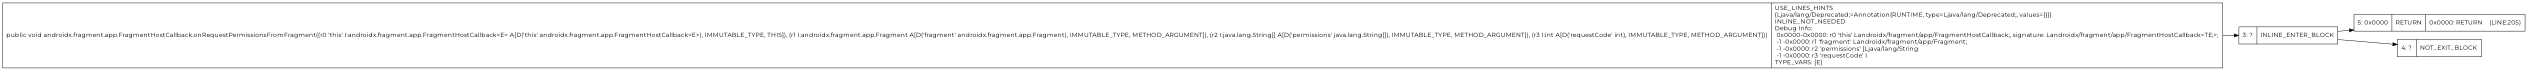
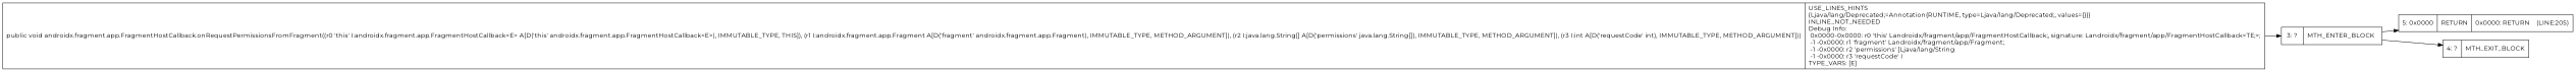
  digraph {
    fontname=Montserrat
    rankdir=LR
    node [fontname=Montserrat shape=record]
    edge [fontname=Montserrat]
-   n1 [label="{3\:\ ?|INLINE_ENTER_BLOCK\l}"]
+   n1 [label="{3\:\ ?|MTH_ENTER_BLOCK\l}"]
    n2 [label="{5\:\ 0x0000|RETURN\l|0x0000: RETURN    (LINE:205)\l}"]
-   n3 [label="{4\:\ ?|NOT_EXIT_BLOCK\l}"]
+   n3 [label="{4\:\ ?|MTH_EXIT_BLOCK\l}"]
    n4 [label="{public void androidx.fragment.app.FragmentHostCallback.onRequestPermissionsFromFragment((r0 'this' I:androidx.fragment.app.FragmentHostCallback\<E\> A[D('this' androidx.fragment.app.FragmentHostCallback\<E\>), IMMUTABLE_TYPE, THIS]), (r1 I:androidx.fragment.app.Fragment A[D('fragment' androidx.fragment.app.Fragment), IMMUTABLE_TYPE, METHOD_ARGUMENT]), (r2 I:java.lang.String[] A[D('permissions' java.lang.String[]), IMMUTABLE_TYPE, METHOD_ARGUMENT]), (r3 I:int A[D('requestCode' int), IMMUTABLE_TYPE, METHOD_ARGUMENT]))  | USE_LINES_HINTS\l\{Ljava\/lang\/Deprecated;=Annotation\{RUNTIME, type=Ljava\/lang\/Deprecated;, values=\{\}\}\}\lINLINE_NOT_NEEDED\lDebug Info:\l  0x0000\-0x0000: r0 'this' Landroidx\/fragment\/app\/FragmentHostCallback;, signature: Landroidx\/fragment\/app\/FragmentHostCallback\<TE;\>;\l  \-1 \-0x0000: r1 'fragment' Landroidx\/fragment\/app\/Fragment;\l  \-1 \-0x0000: r2 'permissions' [Ljava\/lang\/String;\l  \-1 \-0x0000: r3 'requestCode' I\lTYPE_VARS: [E]\l}"]
    n1 -> n2
    n1 -> n3
    n4 -> n1
  }
